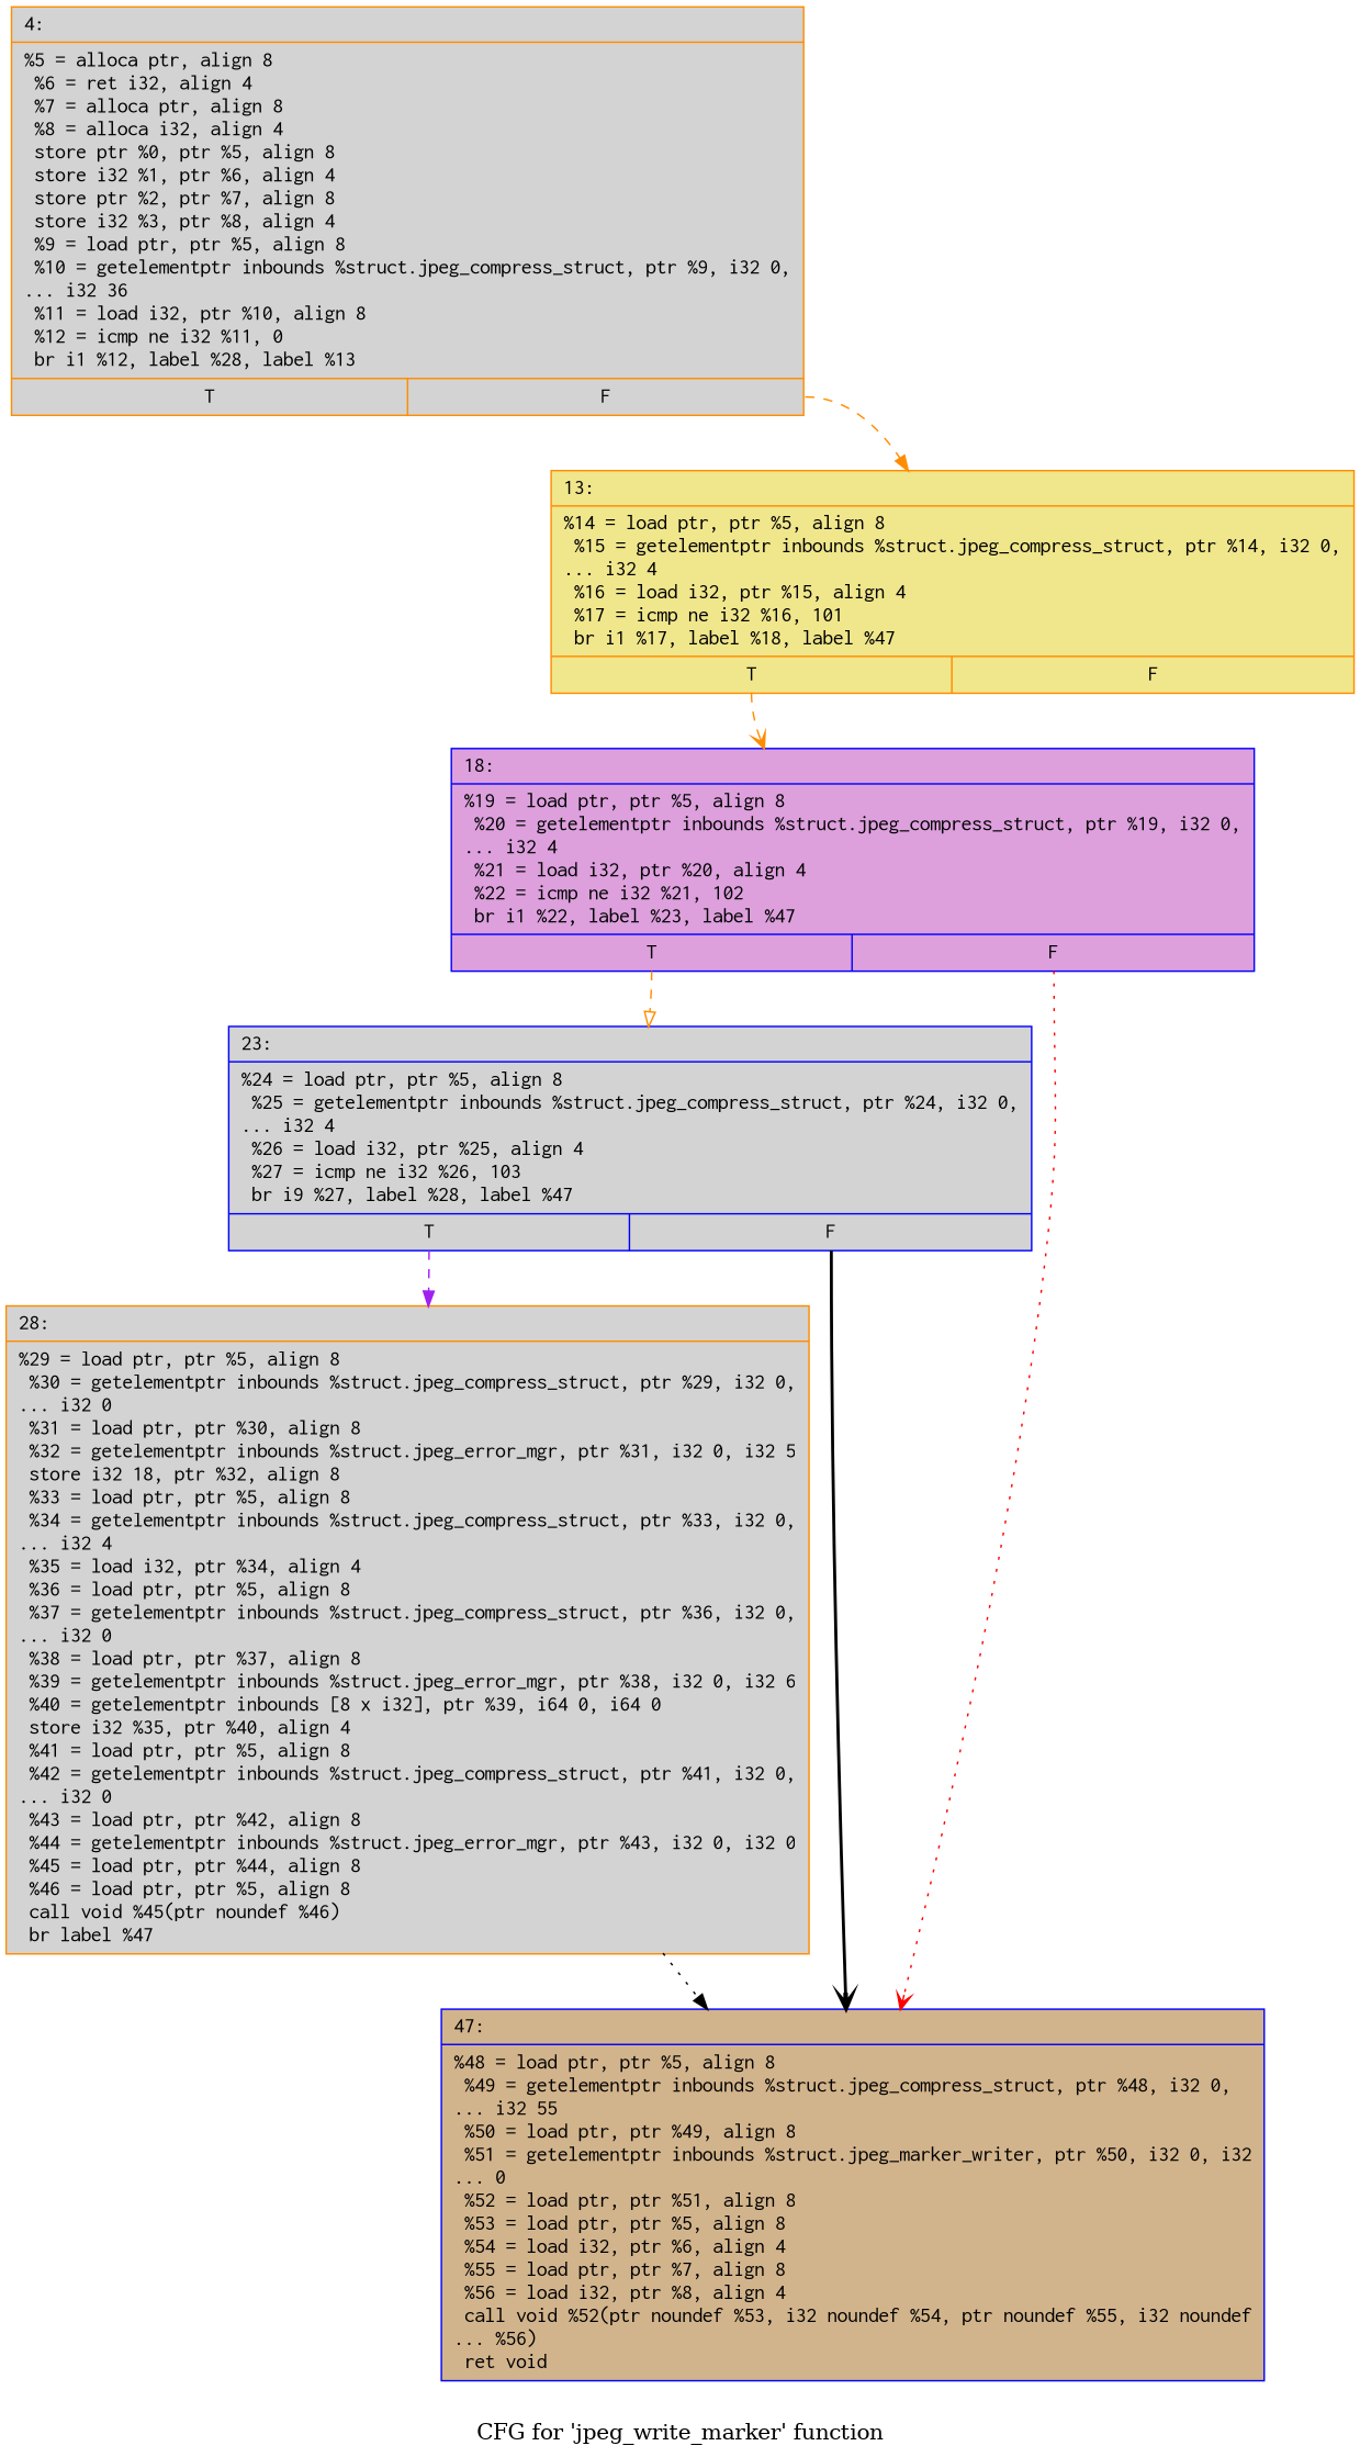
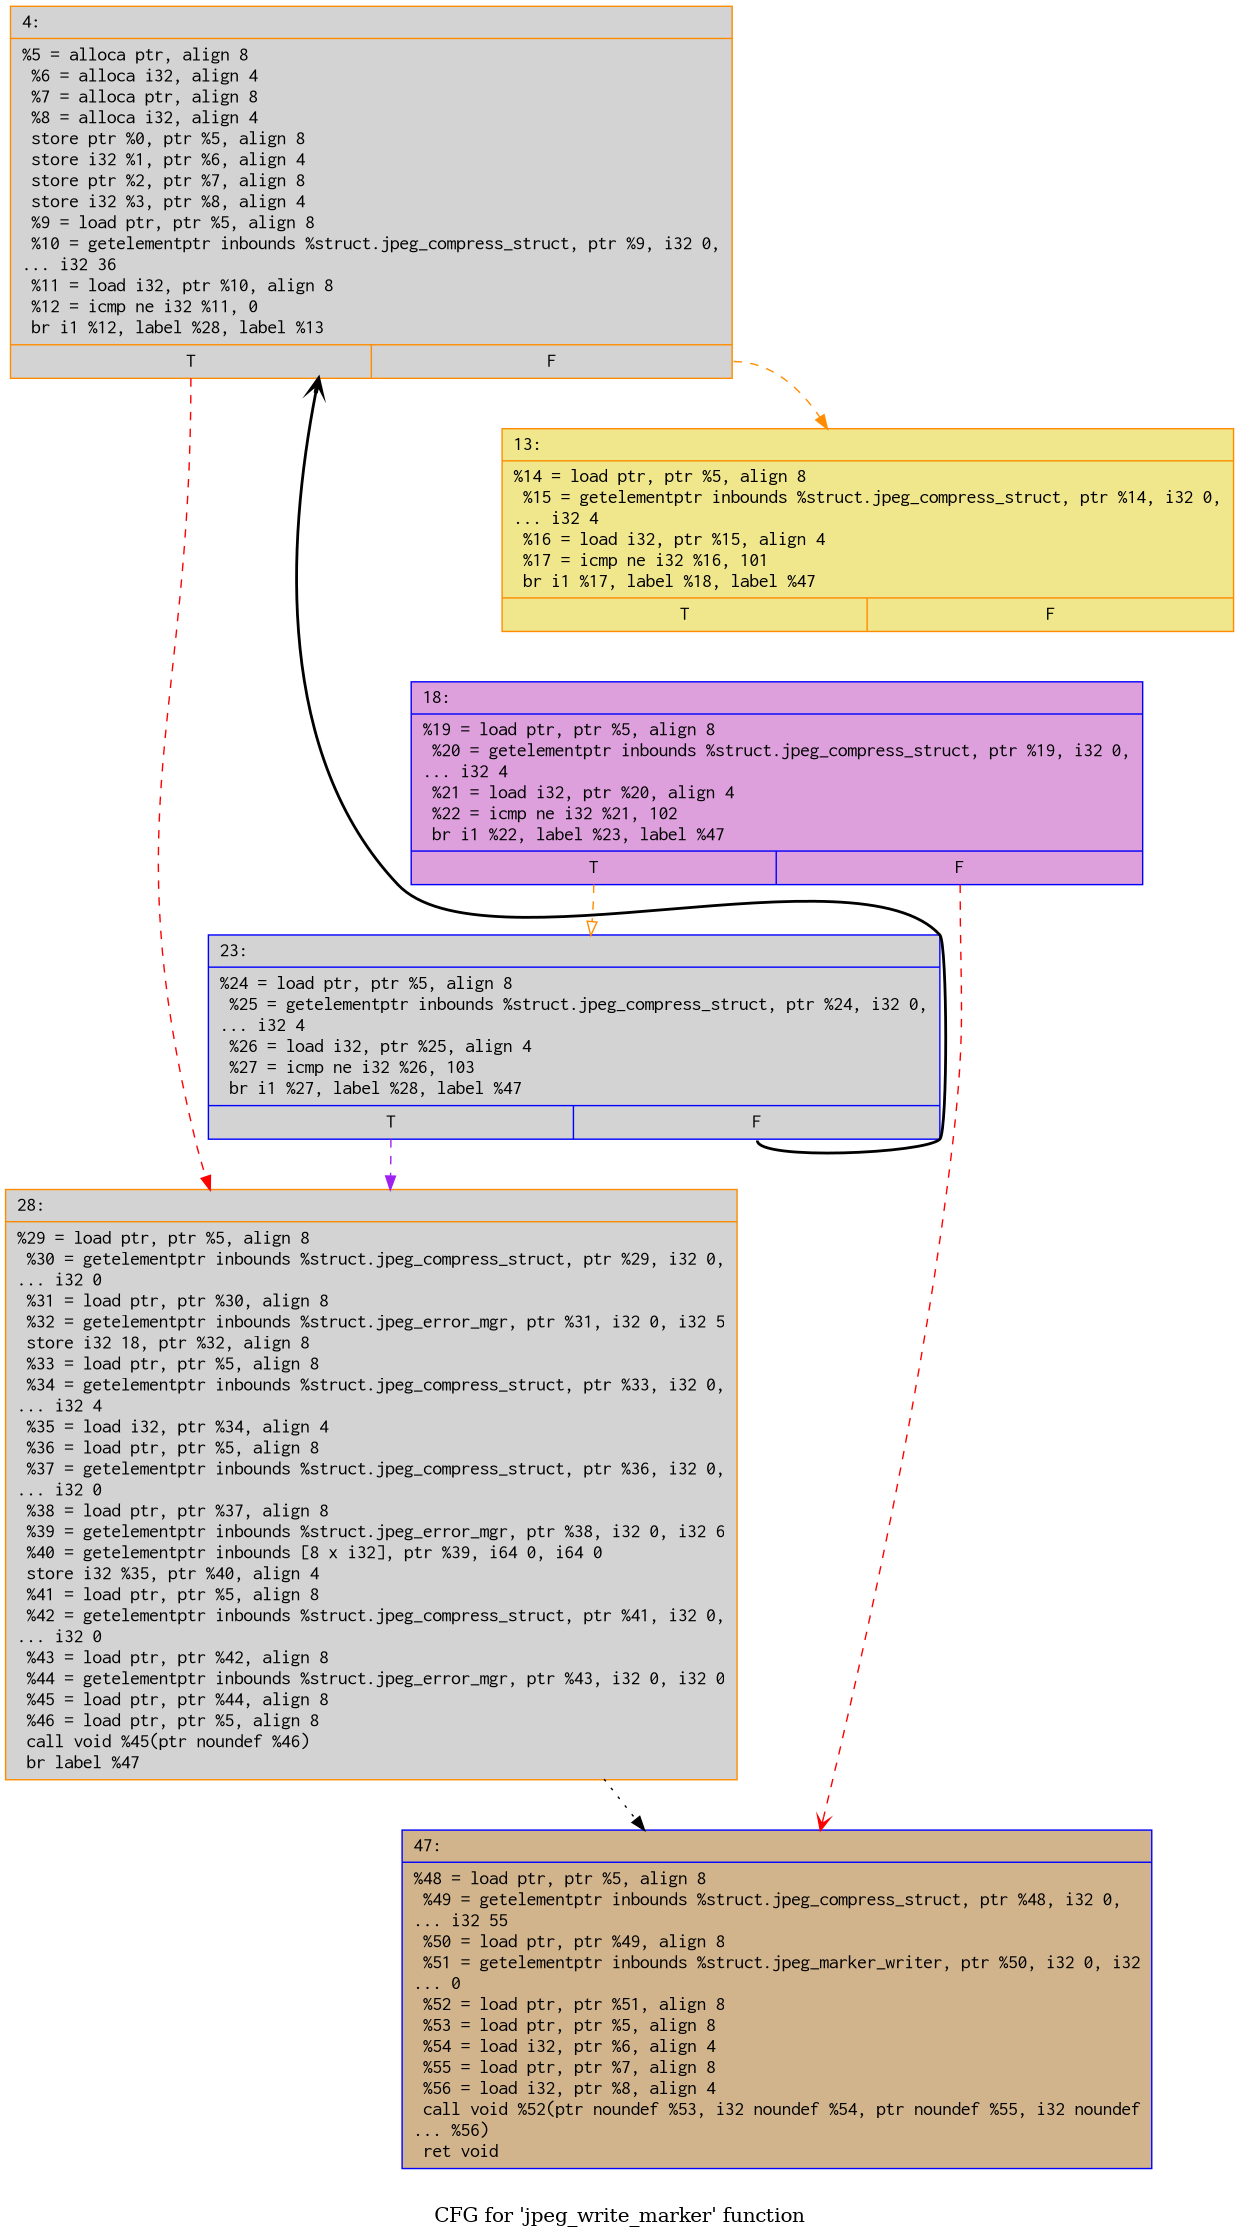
  digraph {
    label="CFG for 'jpeg_write_marker' function"
    node [color=darkorange fillcolor=lightgrey fontname=Courier shape=record style=filled]
    edge [arrowhead=normal color=darkorange style=dashed tailport=s0]
-   n1 [label="{4:\l|  %5 = alloca ptr, align 8\l  %6 = ret i32, align 4\l  %7 = alloca ptr, align 8\l  %8 = alloca i32, align 4\l  store ptr %0, ptr %5, align 8\l  store i32 %1, ptr %6, align 4\l  store ptr %2, ptr %7, align 8\l  store i32 %3, ptr %8, align 4\l  %9 = load ptr, ptr %5, align 8\l  %10 = getelementptr inbounds %struct.jpeg_compress_struct, ptr %9, i32 0,\l... i32 36\l  %11 = load i32, ptr %10, align 8\l  %12 = icmp ne i32 %11, 0\l  br i1 %12, label %28, label %13\l|{<s0>T|<s1>F}}"]
+   n1 [label="{4:\l|  %5 = alloca ptr, align 8\l  %6 = alloca i32, align 4\l  %7 = alloca ptr, align 8\l  %8 = alloca i32, align 4\l  store ptr %0, ptr %5, align 8\l  store i32 %1, ptr %6, align 4\l  store ptr %2, ptr %7, align 8\l  store i32 %3, ptr %8, align 4\l  %9 = load ptr, ptr %5, align 8\l  %10 = getelementptr inbounds %struct.jpeg_compress_struct, ptr %9, i32 0,\l... i32 36\l  %11 = load i32, ptr %10, align 8\l  %12 = icmp ne i32 %11, 0\l  br i1 %12, label %28, label %13\l|{<s0>T|<s1>F}}"]
    n2 [label="{28:\l|  %29 = load ptr, ptr %5, align 8\l  %30 = getelementptr inbounds %struct.jpeg_compress_struct, ptr %29, i32 0,\l... i32 0\l  %31 = load ptr, ptr %30, align 8\l  %32 = getelementptr inbounds %struct.jpeg_error_mgr, ptr %31, i32 0, i32 5\l  store i32 18, ptr %32, align 8\l  %33 = load ptr, ptr %5, align 8\l  %34 = getelementptr inbounds %struct.jpeg_compress_struct, ptr %33, i32 0,\l... i32 4\l  %35 = load i32, ptr %34, align 4\l  %36 = load ptr, ptr %5, align 8\l  %37 = getelementptr inbounds %struct.jpeg_compress_struct, ptr %36, i32 0,\l... i32 0\l  %38 = load ptr, ptr %37, align 8\l  %39 = getelementptr inbounds %struct.jpeg_error_mgr, ptr %38, i32 0, i32 6\l  %40 = getelementptr inbounds [8 x i32], ptr %39, i64 0, i64 0\l  store i32 %35, ptr %40, align 4\l  %41 = load ptr, ptr %5, align 8\l  %42 = getelementptr inbounds %struct.jpeg_compress_struct, ptr %41, i32 0,\l... i32 0\l  %43 = load ptr, ptr %42, align 8\l  %44 = getelementptr inbounds %struct.jpeg_error_mgr, ptr %43, i32 0, i32 0\l  %45 = load ptr, ptr %44, align 8\l  %46 = load ptr, ptr %5, align 8\l  call void %45(ptr noundef %46)\l  br label %47\l}"]
    n3 [fillcolor=khaki label="{13:\l|  %14 = load ptr, ptr %5, align 8\l  %15 = getelementptr inbounds %struct.jpeg_compress_struct, ptr %14, i32 0,\l... i32 4\l  %16 = load i32, ptr %15, align 4\l  %17 = icmp ne i32 %16, 101\l  br i1 %17, label %18, label %47\l|{<s0>T|<s1>F}}"]
    n4 [color=blue fillcolor=tan label="{47:\l|  %48 = load ptr, ptr %5, align 8\l  %49 = getelementptr inbounds %struct.jpeg_compress_struct, ptr %48, i32 0,\l... i32 55\l  %50 = load ptr, ptr %49, align 8\l  %51 = getelementptr inbounds %struct.jpeg_marker_writer, ptr %50, i32 0, i32\l... 0\l  %52 = load ptr, ptr %51, align 8\l  %53 = load ptr, ptr %5, align 8\l  %54 = load i32, ptr %6, align 4\l  %55 = load ptr, ptr %7, align 8\l  %56 = load i32, ptr %8, align 4\l  call void %52(ptr noundef %53, i32 noundef %54, ptr noundef %55, i32 noundef\l... %56)\l  ret void\l}"]
    n5 [color=blue fillcolor=plum label="{18:\l|  %19 = load ptr, ptr %5, align 8\l  %20 = getelementptr inbounds %struct.jpeg_compress_struct, ptr %19, i32 0,\l... i32 4\l  %21 = load i32, ptr %20, align 4\l  %22 = icmp ne i32 %21, 102\l  br i1 %22, label %23, label %47\l|{<s0>T|<s1>F}}"]
-   n6 [color=blue label="{23:\l|  %24 = load ptr, ptr %5, align 8\l  %25 = getelementptr inbounds %struct.jpeg_compress_struct, ptr %24, i32 0,\l... i32 4\l  %26 = load i32, ptr %25, align 4\l  %27 = icmp ne i32 %26, 103\l  br i9 %27, label %28, label %47\l|{<s0>T|<s1>F}}"]
+   n6 [color=blue label="{23:\l|  %24 = load ptr, ptr %5, align 8\l  %25 = getelementptr inbounds %struct.jpeg_compress_struct, ptr %24, i32 0,\l... i32 4\l  %26 = load i32, ptr %25, align 4\l  %27 = icmp ne i32 %26, 103\l  br i1 %27, label %28, label %47\l|{<s0>T|<s1>F}}"]
+   n1 -> n2 [color=red]
    n1 -> n3 [tailport=s1]
    n2 -> n4 [color=black style=dotted]
-   n3 -> n5 [arrowhead=vee]
-   n5 -> n4 [arrowhead=vee color=red style=dotted tailport=s1]
+   n5 -> n4 [arrowhead=vee color=red tailport=s1]
    n5 -> n6 [arrowhead=onormal]
    n6 -> n2 [color=purple]
-   n6 -> n4 [arrowhead=vee color=black style=bold tailport=s1]
+   n6 -> n1 [arrowhead=vee color=black style=bold tailport=s1]
  }
